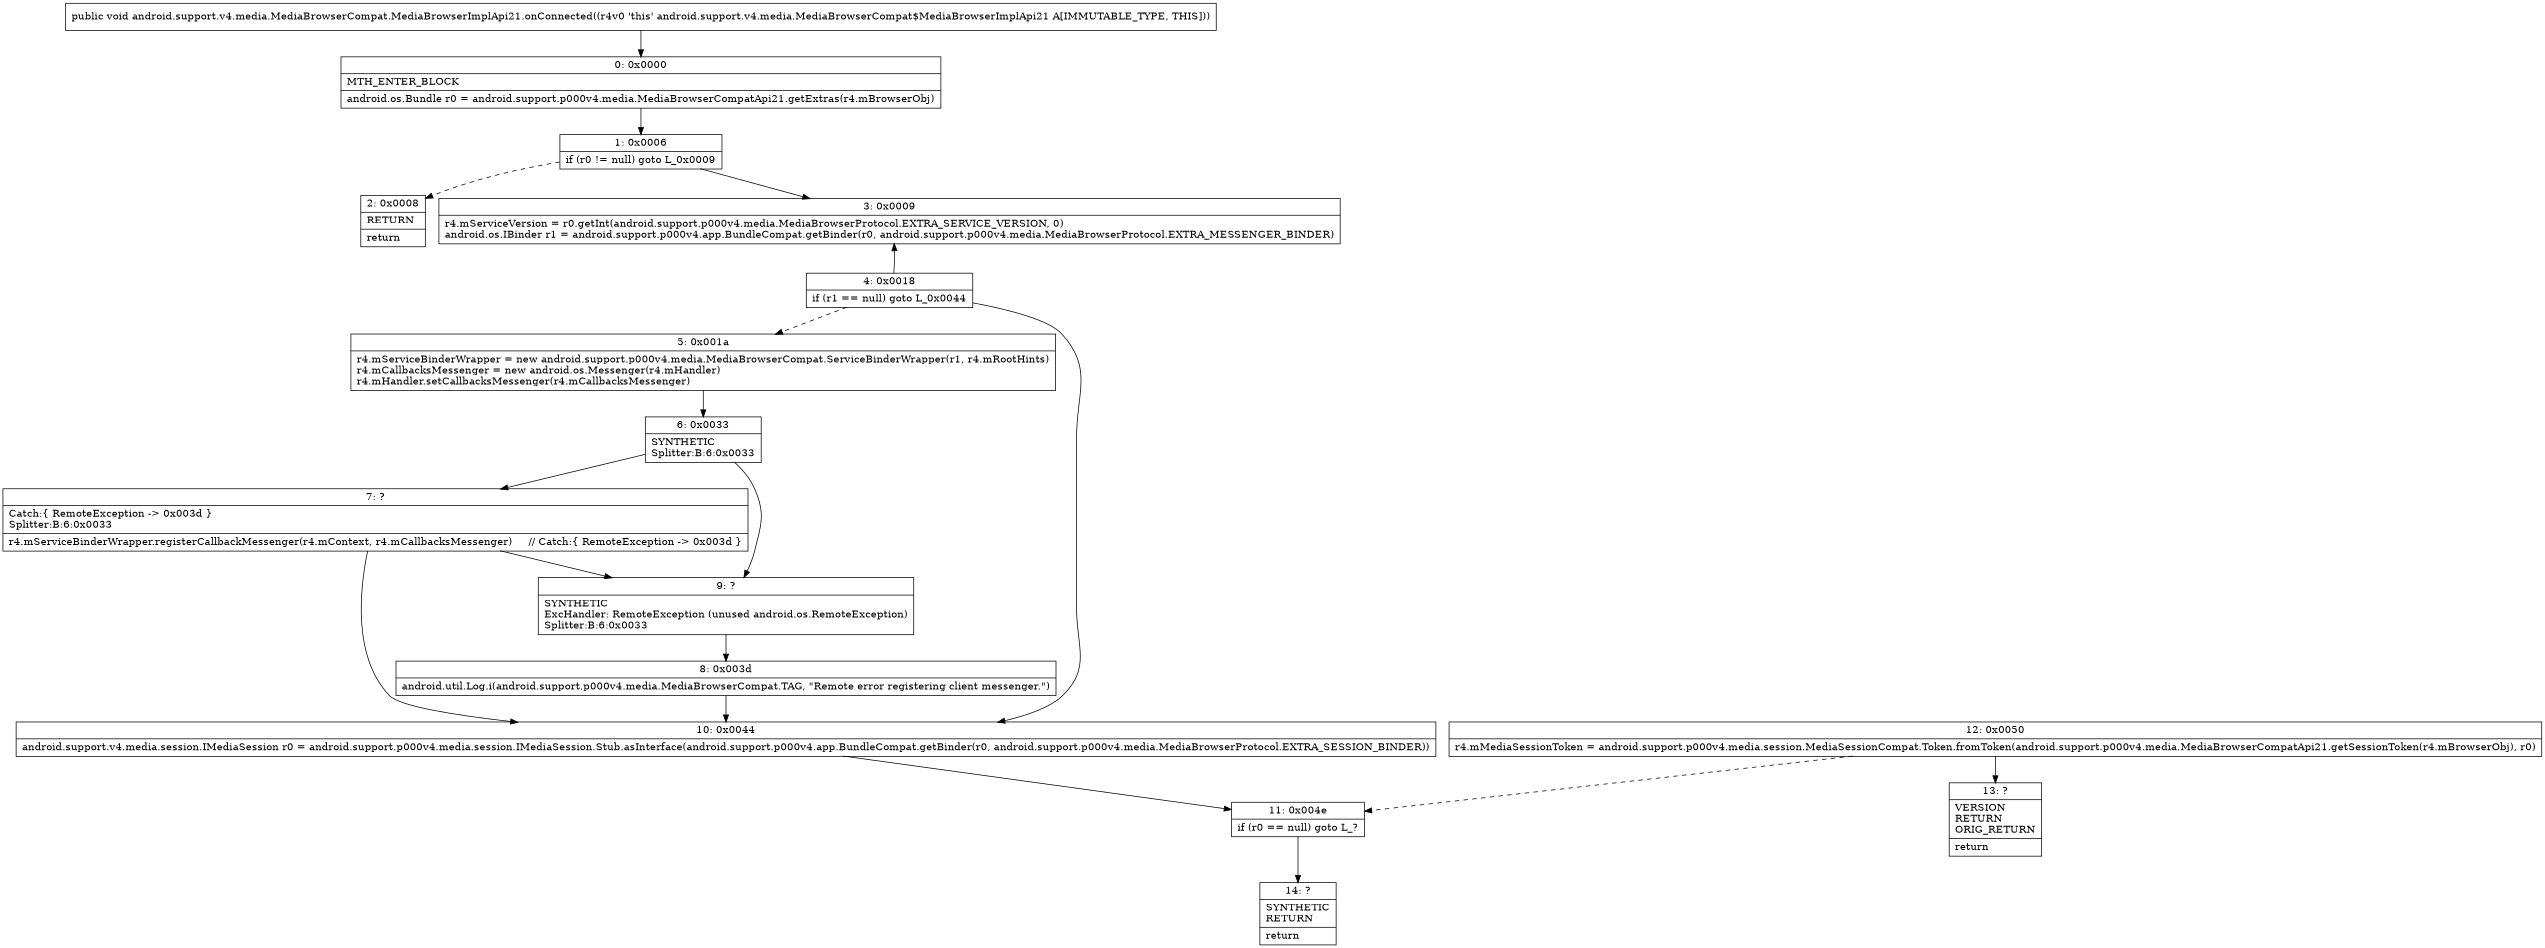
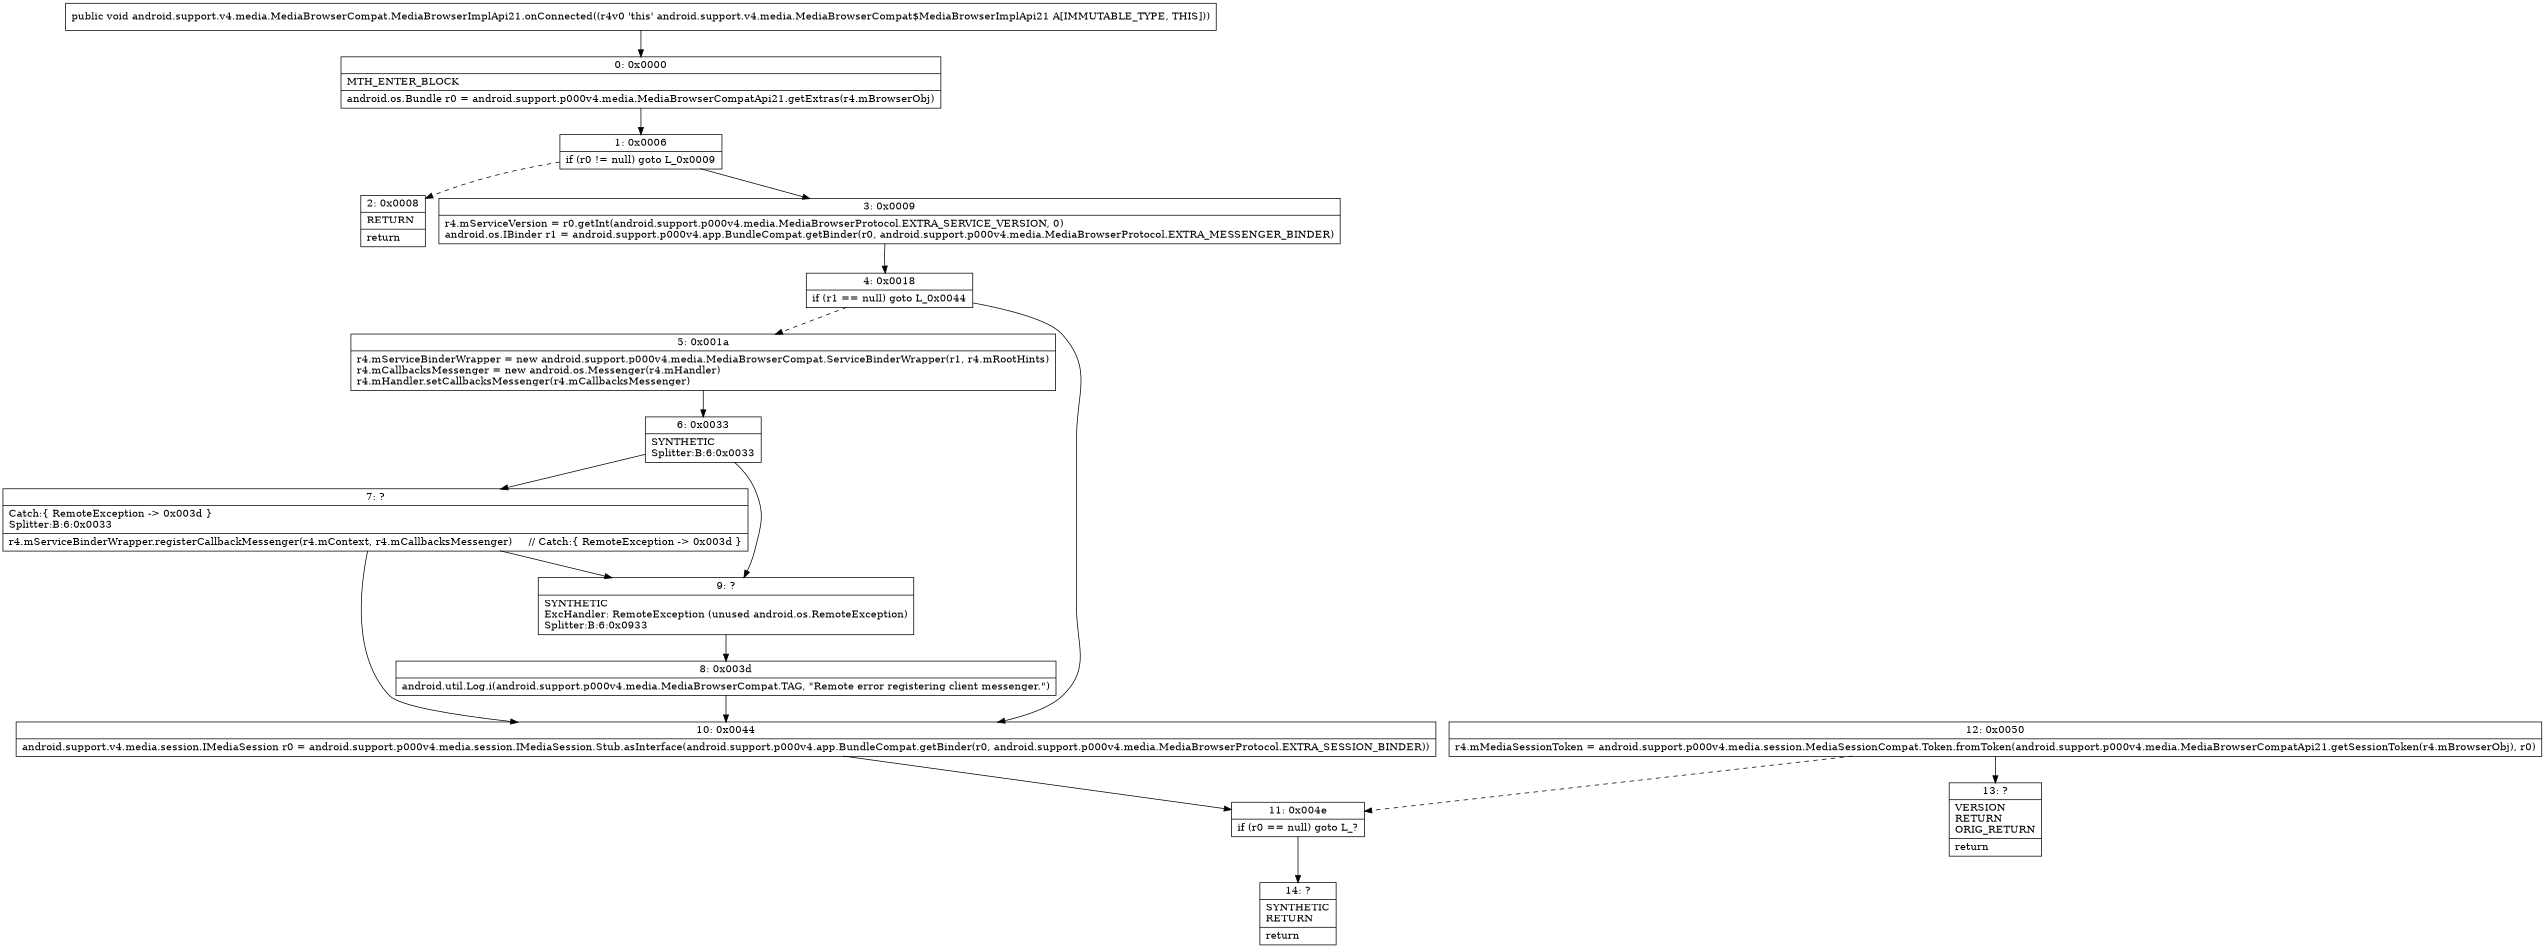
  digraph {
    node [shape=record]
    n1 [label="{0\:\ 0x0000|MTH_ENTER_BLOCK\l|android.os.Bundle r0 = android.support.p000v4.media.MediaBrowserCompatApi21.getExtras(r4.mBrowserObj)\l}"]
    n2 [label="{1\:\ 0x0006|if (r0 != null) goto L_0x0009\l}"]
    n3 [label="{2\:\ 0x0008|RETURN\l|return\l}"]
    n4 [label="{3\:\ 0x0009|r4.mServiceVersion = r0.getInt(android.support.p000v4.media.MediaBrowserProtocol.EXTRA_SERVICE_VERSION, 0)\landroid.os.IBinder r1 = android.support.p000v4.app.BundleCompat.getBinder(r0, android.support.p000v4.media.MediaBrowserProtocol.EXTRA_MESSENGER_BINDER)\l}"]
    n5 [label="{4\:\ 0x0018|if (r1 == null) goto L_0x0044\l}"]
    n6 [label="{5\:\ 0x001a|r4.mServiceBinderWrapper = new android.support.p000v4.media.MediaBrowserCompat.ServiceBinderWrapper(r1, r4.mRootHints)\lr4.mCallbacksMessenger = new android.os.Messenger(r4.mHandler)\lr4.mHandler.setCallbacksMessenger(r4.mCallbacksMessenger)\l}"]
    n7 [label="{10\:\ 0x0044|android.support.v4.media.session.IMediaSession r0 = android.support.p000v4.media.session.IMediaSession.Stub.asInterface(android.support.p000v4.app.BundleCompat.getBinder(r0, android.support.p000v4.media.MediaBrowserProtocol.EXTRA_SESSION_BINDER))\l}"]
    n8 [label="{6\:\ 0x0033|SYNTHETIC\lSplitter:B:6:0x0033\l}"]
    n9 [label="{11\:\ 0x004e|if (r0 == null) goto L_?\l}"]
    n10 [label="{7\:\ ?|Catch:\{ RemoteException \-\> 0x003d \}\lSplitter:B:6:0x0033\l|r4.mServiceBinderWrapper.registerCallbackMessenger(r4.mContext, r4.mCallbacksMessenger)     \/\/ Catch:\{ RemoteException \-\> 0x003d \}\l}"]
-   n11 [label="{9\:\ ?|SYNTHETIC\lExcHandler: RemoteException (unused android.os.RemoteException)\lSplitter:B:6:0x0033\l}"]
+   n11 [label="{9\:\ ?|SYNTHETIC\lExcHandler: RemoteException (unused android.os.RemoteException)\lSplitter:B:6:0x0933\l}"]
    n12 [label="{8\:\ 0x003d|android.util.Log.i(android.support.p000v4.media.MediaBrowserCompat.TAG, \"Remote error registering client messenger.\")\l}"]
    n13 [label="{14\:\ ?|SYNTHETIC\lRETURN\l|return\l}"]
    n14 [label="{12\:\ 0x0050|r4.mMediaSessionToken = android.support.p000v4.media.session.MediaSessionCompat.Token.fromToken(android.support.p000v4.media.MediaBrowserCompatApi21.getSessionToken(r4.mBrowserObj), r0)\l}"]
    n15 [label="{13\:\ ?|VERSION\lRETURN\lORIG_RETURN\l|return\l}"]
    n16 [label="{public void android.support.v4.media.MediaBrowserCompat.MediaBrowserImplApi21.onConnected((r4v0 'this' android.support.v4.media.MediaBrowserCompat$MediaBrowserImplApi21 A[IMMUTABLE_TYPE, THIS])) }"]
    n1 -> n2
    n2 -> n3 [style=dashed]
    n2 -> n4
-   n5 -> n4
+   n4 -> n5
    n5 -> n6 [style=dashed]
    n5 -> n7
    n6 -> n8
    n7 -> n9
    n8 -> n10
    n8 -> n11
    n9 -> n13
    n10 -> n7
    n10 -> n11
    n11 -> n12
    n12 -> n7
    n14 -> n9 [style=dashed]
    n14 -> n15
    n16 -> n1
  }
